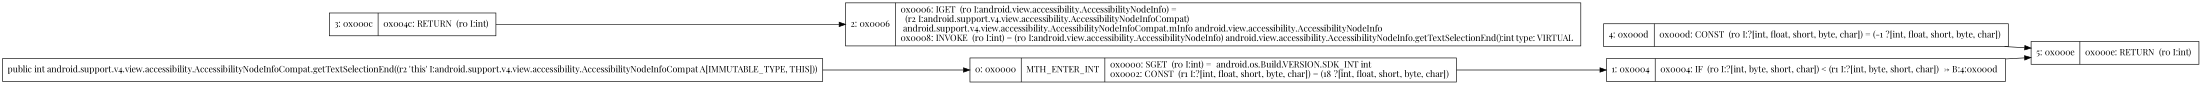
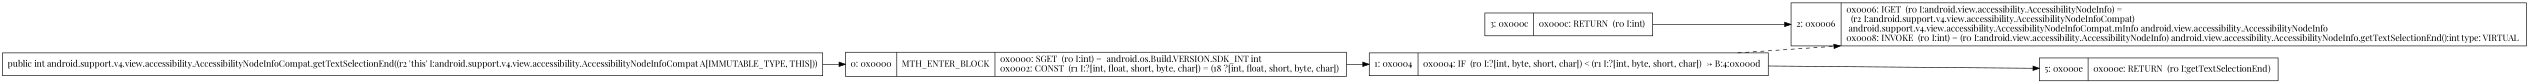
  digraph {
    fontname="Playfair Display"
    rankdir=LR
    node [fontname="Playfair Display" shape=record]
    edge [fontname="Playfair Display"]
-   n1 [label="{0\:\ 0x0000|MTH_ENTER_INT\l|0x0000: SGET  (r0 I:int) =  android.os.Build.VERSION.SDK_INT int \l0x0002: CONST  (r1 I:?[int, float, short, byte, char]) = (18 ?[int, float, short, byte, char]) \l}"]
+   n1 [label="{0\:\ 0x0000|MTH_ENTER_BLOCK\l|0x0000: SGET  (r0 I:int) =  android.os.Build.VERSION.SDK_INT int \l0x0002: CONST  (r1 I:?[int, float, short, byte, char]) = (18 ?[int, float, short, byte, char]) \l}"]
    n2 [label="{1\:\ 0x0004|0x0004: IF  (r0 I:?[int, byte, short, char]) \< (r1 I:?[int, byte, short, char])  \-\> B:4:0x000d \l}"]
    n3 [label="{2\:\ 0x0006|0x0006: IGET  (r0 I:android.view.accessibility.AccessibilityNodeInfo) = \l  (r2 I:android.support.v4.view.accessibility.AccessibilityNodeInfoCompat)\l android.support.v4.view.accessibility.AccessibilityNodeInfoCompat.mInfo android.view.accessibility.AccessibilityNodeInfo \l0x0008: INVOKE  (r0 I:int) = (r0 I:android.view.accessibility.AccessibilityNodeInfo) android.view.accessibility.AccessibilityNodeInfo.getTextSelectionEnd():int type: VIRTUAL \l}"]
-   n4 [label="{5\:\ 0x000e|0x000e: RETURN  (r0 I:int) \l}"]
-   n5 [label="{4\:\ 0x000d|0x000d: CONST  (r0 I:?[int, float, short, byte, char]) = (\-1 ?[int, float, short, byte, char]) \l}"]
-   n6 [label="{3\:\ 0x000c|0x004c: RETURN  (r0 I:int) \l}"]
+   n4 [label="{5\:\ 0x000e|0x000e: RETURN  (r0 I:getTextSelectionEnd) \l}"]
+   n6 [label="{3\:\ 0x000c|0x000c: RETURN  (r0 I:int) \l}"]
    n7 [label="{public int android.support.v4.view.accessibility.AccessibilityNodeInfoCompat.getTextSelectionEnd((r2 'this' I:android.support.v4.view.accessibility.AccessibilityNodeInfoCompat A[IMMUTABLE_TYPE, THIS])) }"]
    n1 -> n2
+   n2 -> n3 [style=dashed]
    n2 -> n4
-   n5 -> n4
    n6 -> n3
    n7 -> n1
  }
